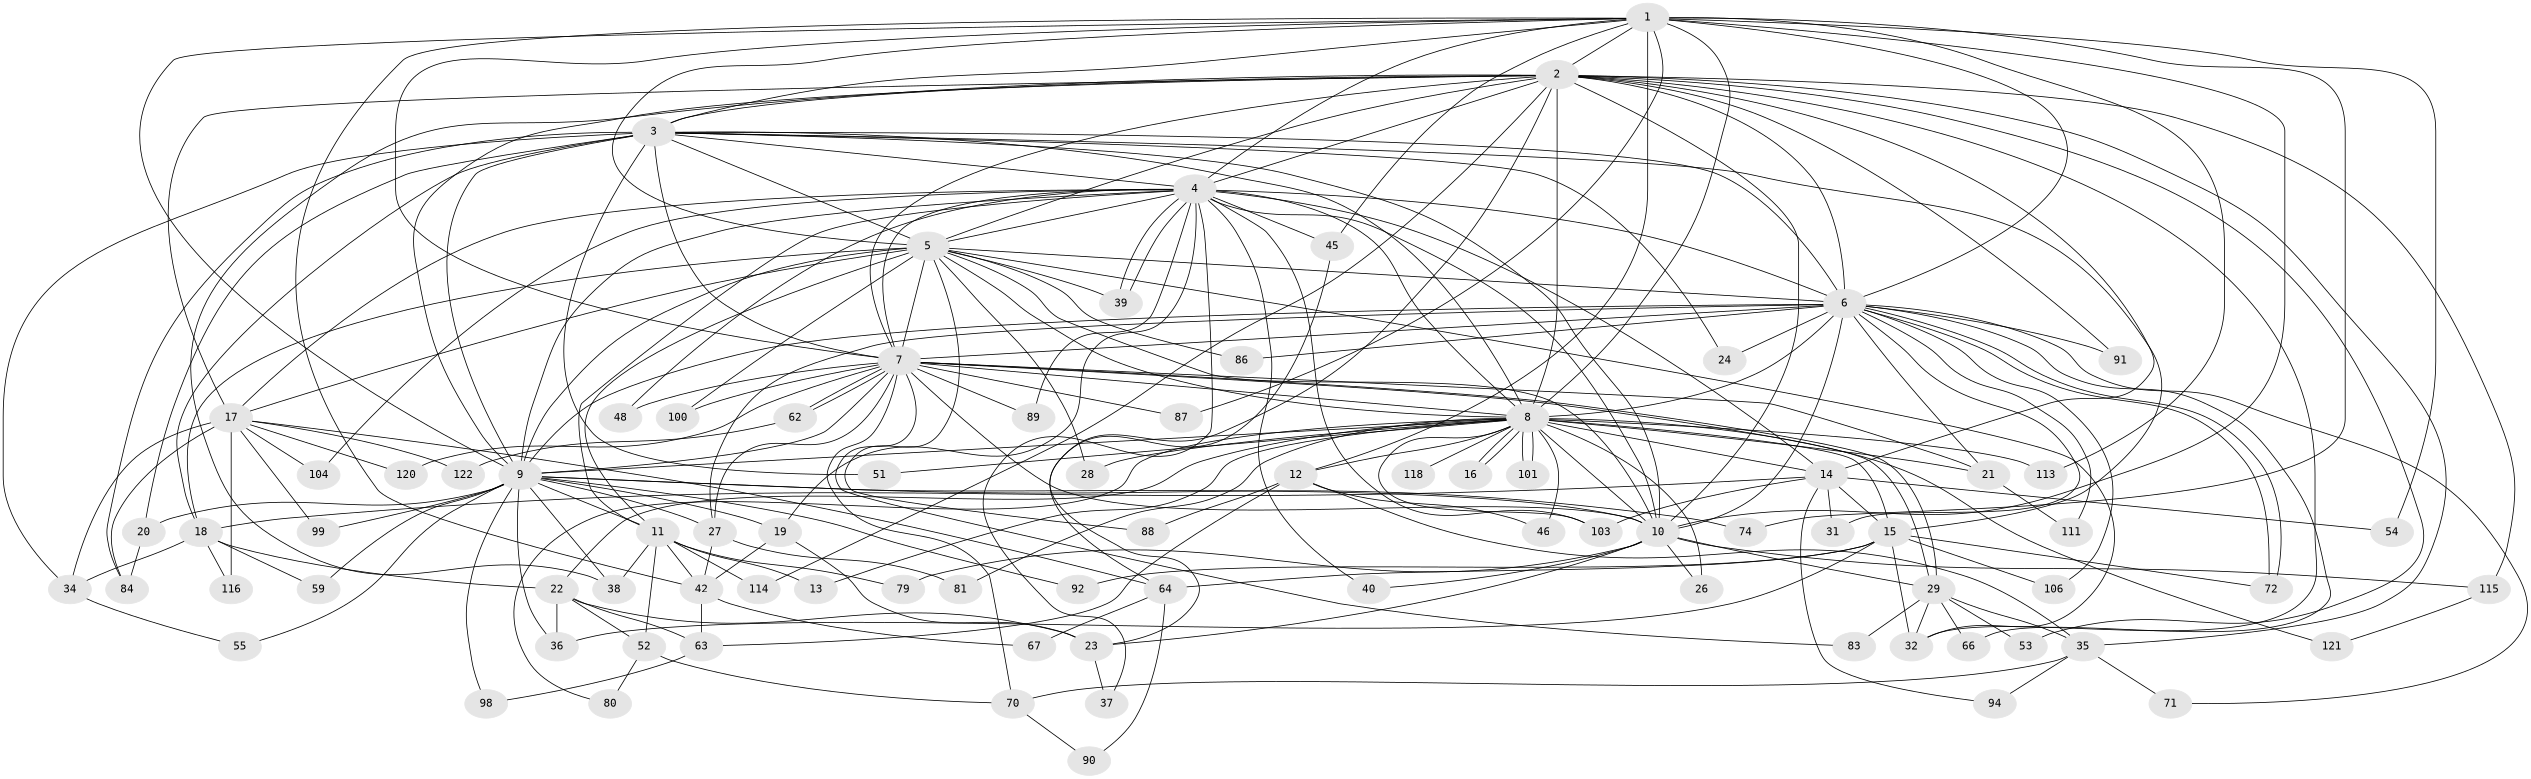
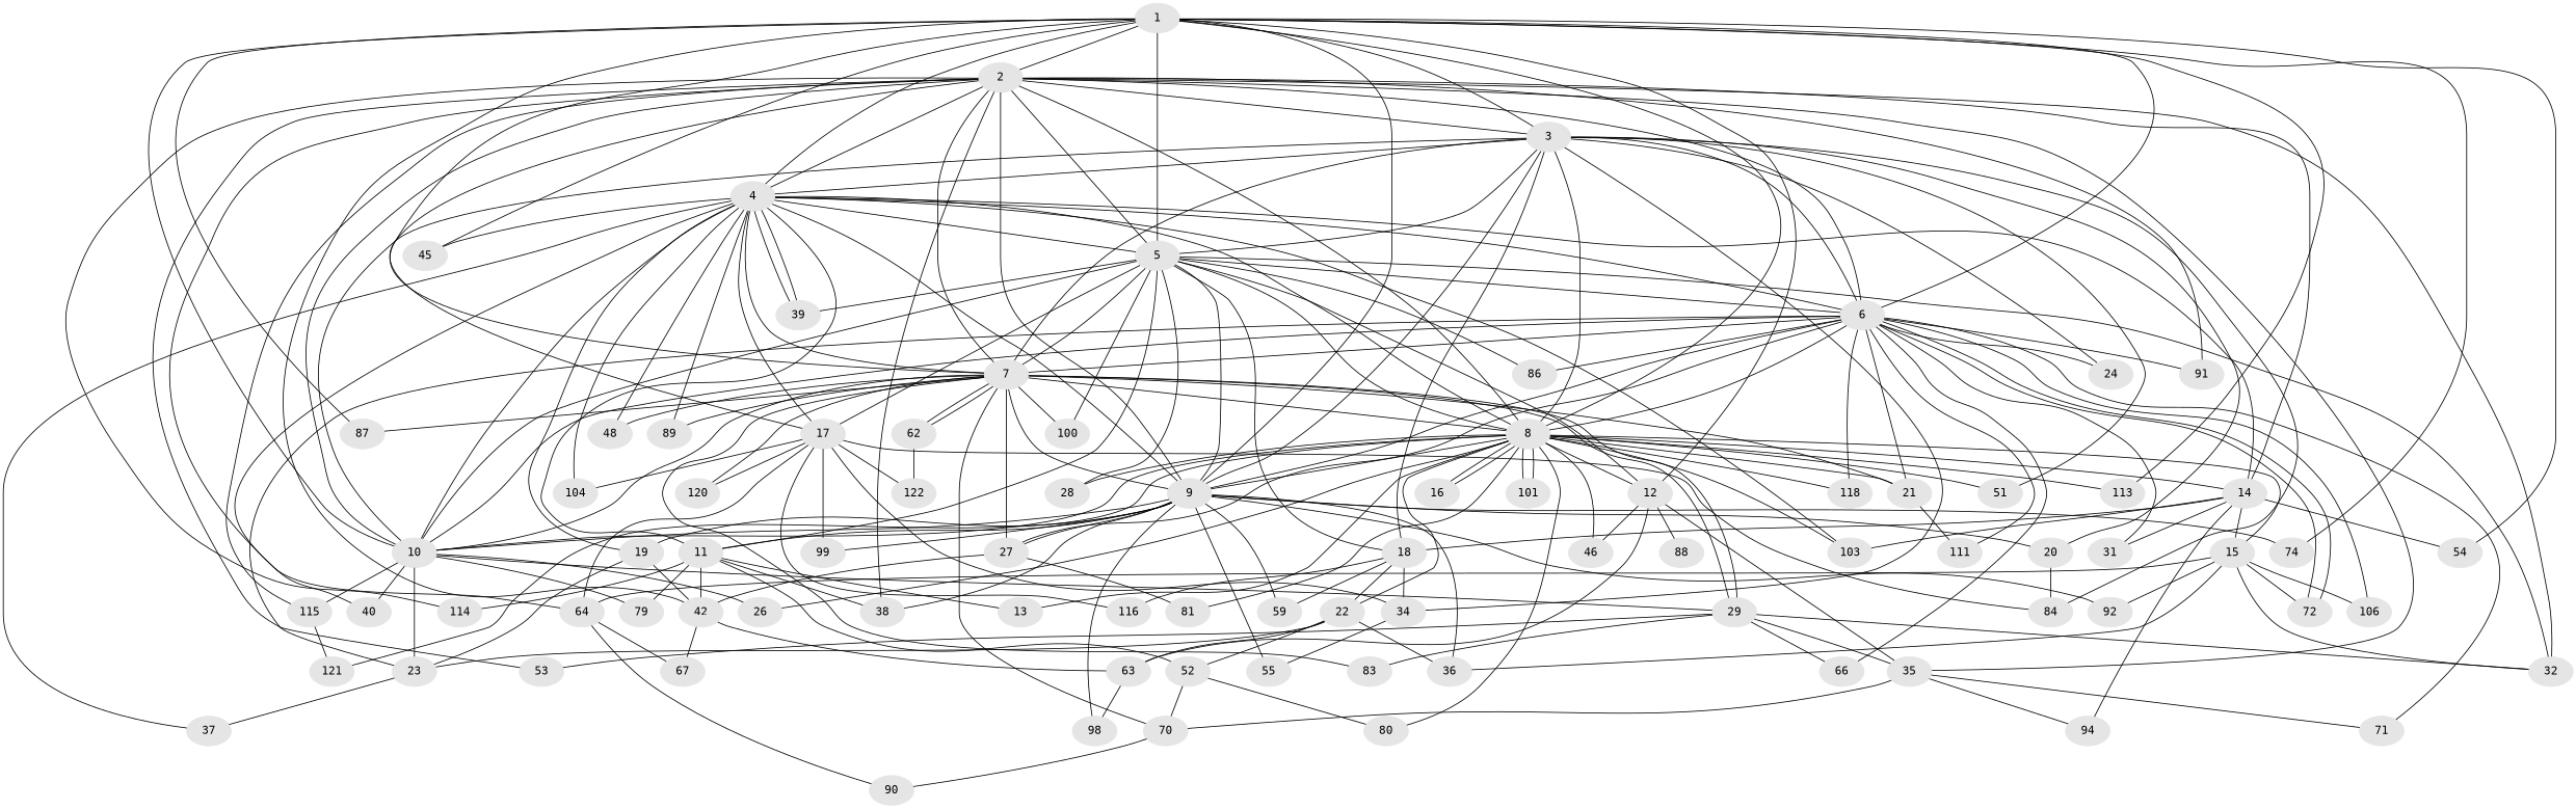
  graph {
    fontname="DejaVu Sans Mono"
    node [color=gray90 fontname="DejaVu Sans Mono" style=filled]
    edge [fontname="DejaVu Sans Mono"]
    1 [super="+96"]
    2 [super="+76"]
    3 [super="+50"]
    4 [super="+73"]
    5 [super="+60"]
    6 [super="+110"]
    7 [super="+82"]
    8 [super="+56"]
    9 [super="+102"]
    10 [super="+33"]
    12
    42 [super="+57"]
    45
    54
    74
    87
    113
    14 [super="+43"]
    17 [super="+44"]
    32 [super="+41"]
    35 [super="+47"]
    38 [super="+85"]
    53
    64 [super="+112"]
    91
    114
    115
    15 [super="+105"]
    18 [super="+77"]
    20
    24
    34 [super="+75"]
    51
    84 [super="+109"]
    11 [super="+68"]
    19 [super="+58"]
    37
    39 [super="+108"]
    40
    48
    89
    103 [super="+107"]
    104
    28
    86
    88
    100 [super="+119"]
    21
    23 [super="+25"]
    27 [super="+49"]
    31
    66
    71
    72 [super="+117"]
    106
    111
    118
    29 [super="+61"]
    62
    70 [super="+78"]
    83
    120
    13
    16
    22 [super="+30"]
    26
    46 [super="+69"]
    80
    81
    101
    121
    36
    55
    59
    92
    98
    99
    79
    63 [super="+95"]
    67
    94
    116
    122
    90
    52 [super="+97"]
    1 -- 2
    1 -- 3
    1 -- 4
    1 -- 5
    1 -- 6
    1 -- 7
    1 -- 8
    1 -- 9
    1 -- 10 [weight=2]
    1 -- 12
    1 -- 42
    1 -- 45
    1 -- 54
    1 -- 74
    1 -- 87
    1 -- 113
    2 -- 3
    2 -- 4
    2 -- 5
    2 -- 6
    2 -- 7
    2 -- 8
    2 -- 9
    2 -- 10
    2 -- 14
    2 -- 17
    2 -- 32
    2 -- 35
    2 -- 38
    2 -- 53
    2 -- 64
    2 -- 91
    2 -- 114
    2 -- 115
    3 -- 4
    3 -- 5
    3 -- 6
    3 -- 7
    3 -- 8
    3 -- 9
    3 -- 10
-   3 -- 15
    3 -- 18
    3 -- 20
    3 -- 24
    3 -- 34
    3 -- 51
    3 -- 84
    4 -- 5
    4 -- 6
    4 -- 7
    4 -- 8
    4 -- 9
    4 -- 10 [weight=2]
    4 -- 45
    4 -- 14
    4 -- 17
    4 -- 11
    4 -- 19
    4 -- 37
    4 -- 39
    4 -- 39
    4 -- 40
    4 -- 48
    4 -- 89
    4 -- 103
    4 -- 104
    5 -- 6
    5 -- 7 [weight=2]
    5 -- 8
    5 -- 9
    5 -- 10
    5 -- 17
    5 -- 32
    5 -- 18
    5 -- 11
    5 -- 39
    5 -- 28
    5 -- 86
-   5 -- 88
+   5 -- 12
    5 -- 100 [weight=2]
    6 -- 7
    6 -- 8
    6 -- 9 [weight=2]
    6 -- 10
    6 -- 91
    6 -- 24
    6 -- 86
    6 -- 21
-   45 -- 23
+   6 -- 23
    6 -- 27
    6 -- 31
    6 -- 66
    6 -- 71
    6 -- 72
    6 -- 72
    6 -- 106
    6 -- 111
+   6 -- 118
    7 -- 8
    7 -- 9
    7 -- 10
    7 -- 87
    7 -- 48
    7 -- 89
    7 -- 100
    7 -- 21
    7 -- 27
    7 -- 29
    7 -- 29
    7 -- 62
    7 -- 62
    7 -- 70
    7 -- 83
    7 -- 120
    8 -- 9
    8 -- 10
    8 -- 12
    8 -- 113
    8 -- 14
    8 -- 15
    8 -- 51
    8 -- 103
    8 -- 28
    8 -- 21
    8 -- 118
    8 -- 13
    8 -- 16
    8 -- 16
    8 -- 22
    8 -- 26
    8 -- 46
    8 -- 80
    8 -- 81
    8 -- 101
    8 -- 101
    8 -- 121
    9 -- 10
    9 -- 74
    9 -- 38
    9 -- 20
    9 -- 11
    9 -- 19
    9 -- 27
    9 -- 36
    9 -- 55
    9 -- 59
    9 -- 92
    9 -- 98
    9 -- 99
    10 -- 115
    10 -- 40
    10 -- 23
    10 -- 29
    10 -- 26
    10 -- 79
    12 -- 35
    12 -- 88
    12 -- 46 [weight=2]
    12 -- 63
    42 -- 63
    42 -- 67
    14 -- 54
    14 -- 15
    14 -- 18
    14 -- 103
    14 -- 31
    14 -- 94
    17 -- 64
    17 -- 34
    17 -- 84
    17 -- 104
    17 -- 120
    17 -- 99
    17 -- 116
    17 -- 122
    35 -- 71
    35 -- 70
    35 -- 94
    64 -- 67
    64 -- 90
    115 -- 121
    15 -- 32
    15 -- 64
    15 -- 72
    15 -- 106
    15 -- 36
    15 -- 92
    18 -- 34
    18 -- 22
    18 -- 59
    18 -- 116
    20 -- 84
    34 -- 55
    11 -- 42
    11 -- 38
    11 -- 114
    11 -- 13
    11 -- 79
    11 -- 52 [weight=2]
    19 -- 42
    19 -- 23
    21 -- 111
    23 -- 37
    27 -- 42
    27 -- 81
    29 -- 32
    29 -- 35
    29 -- 53
    29 -- 66
    29 -- 83
    62 -- 122
    70 -- 90
    22 -- 23
    22 -- 36
    22 -- 63
    22 -- 52
    63 -- 98
    52 -- 70
    52 -- 80
  }
